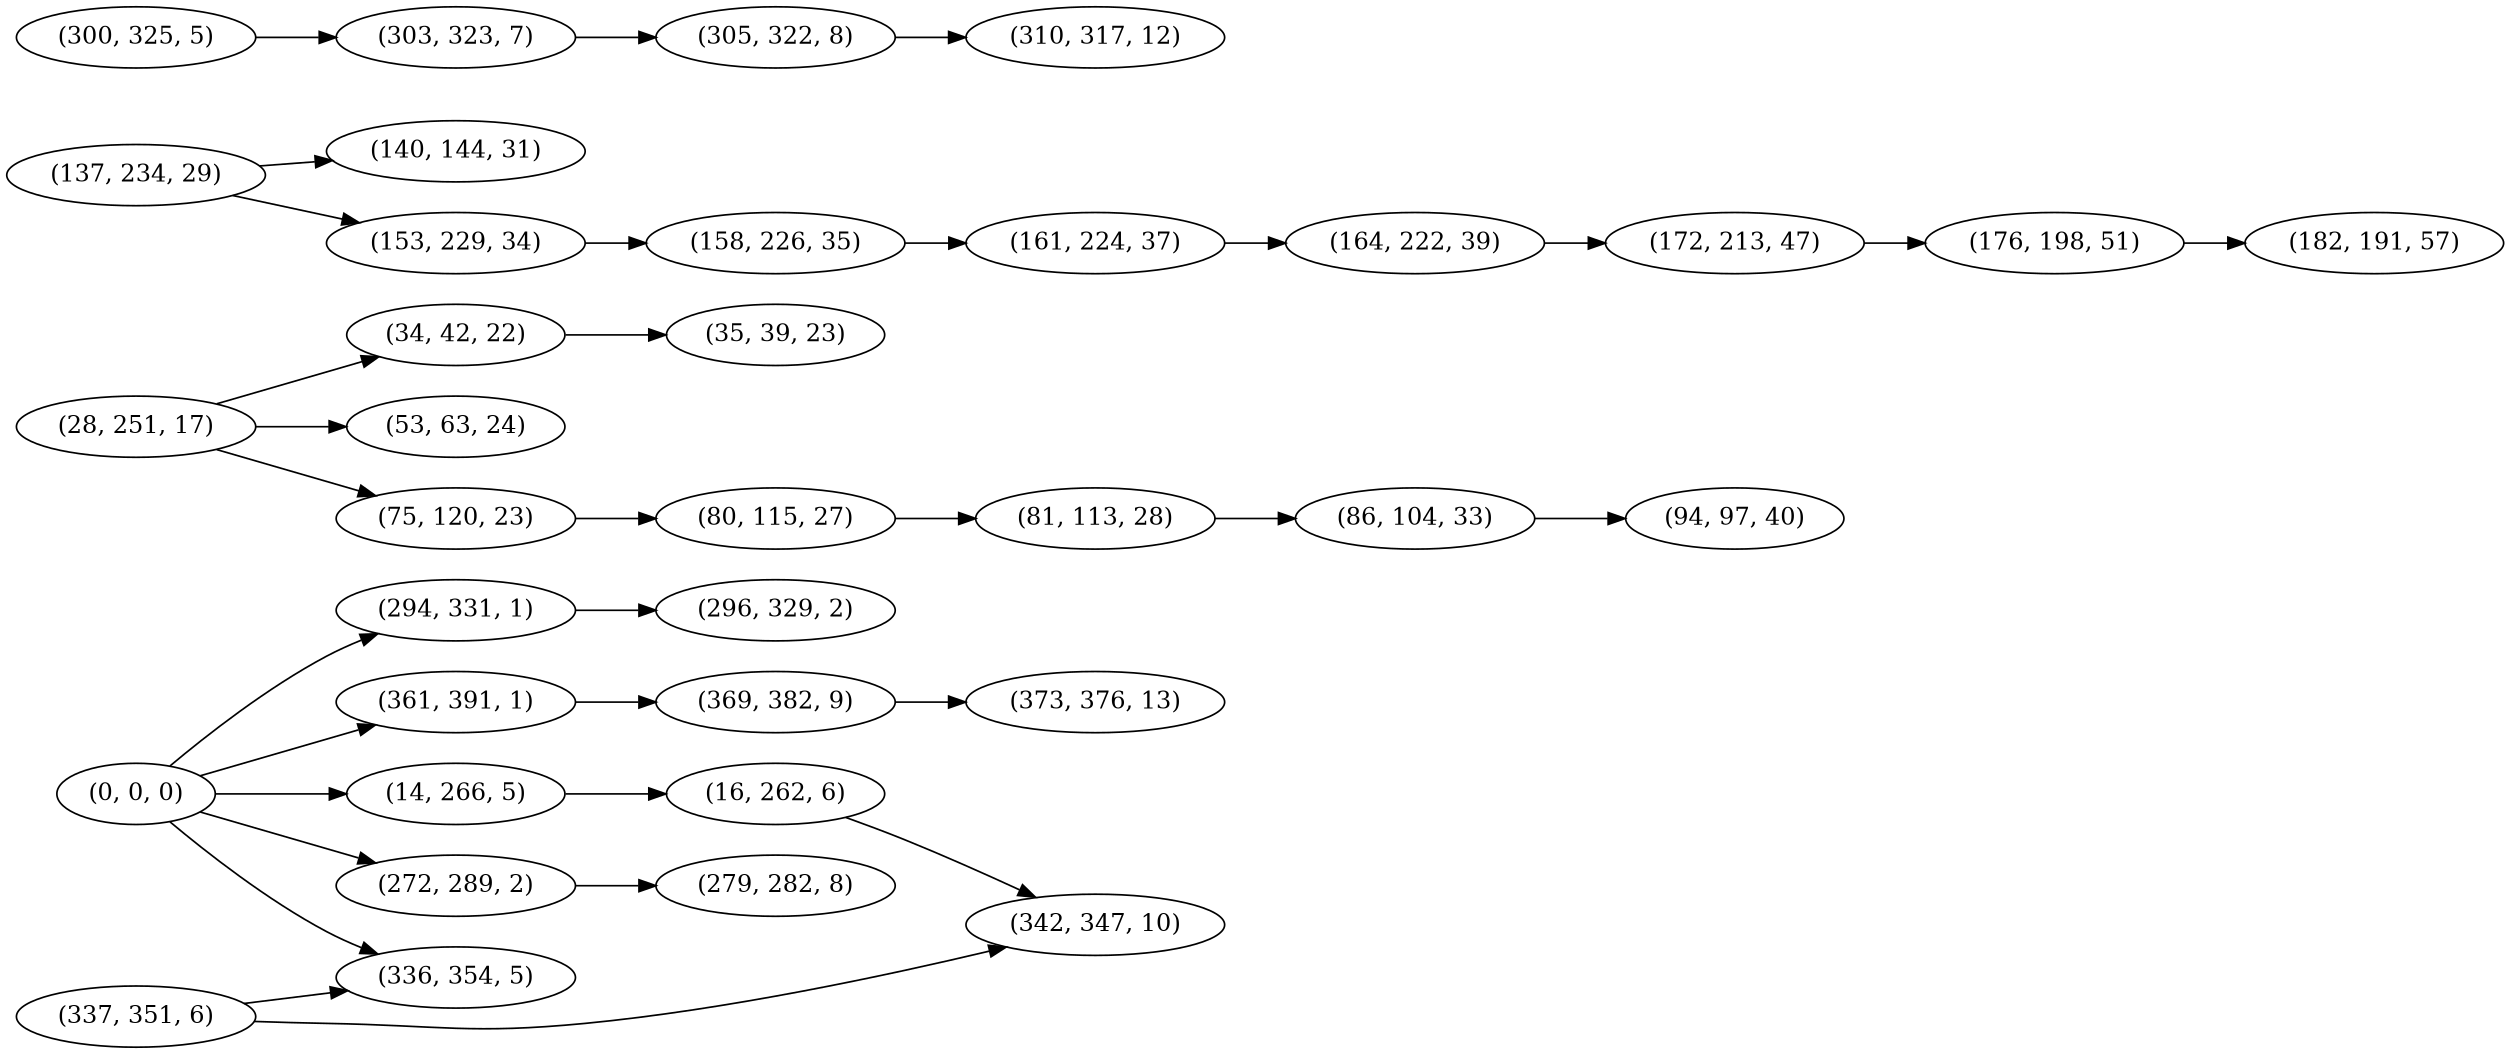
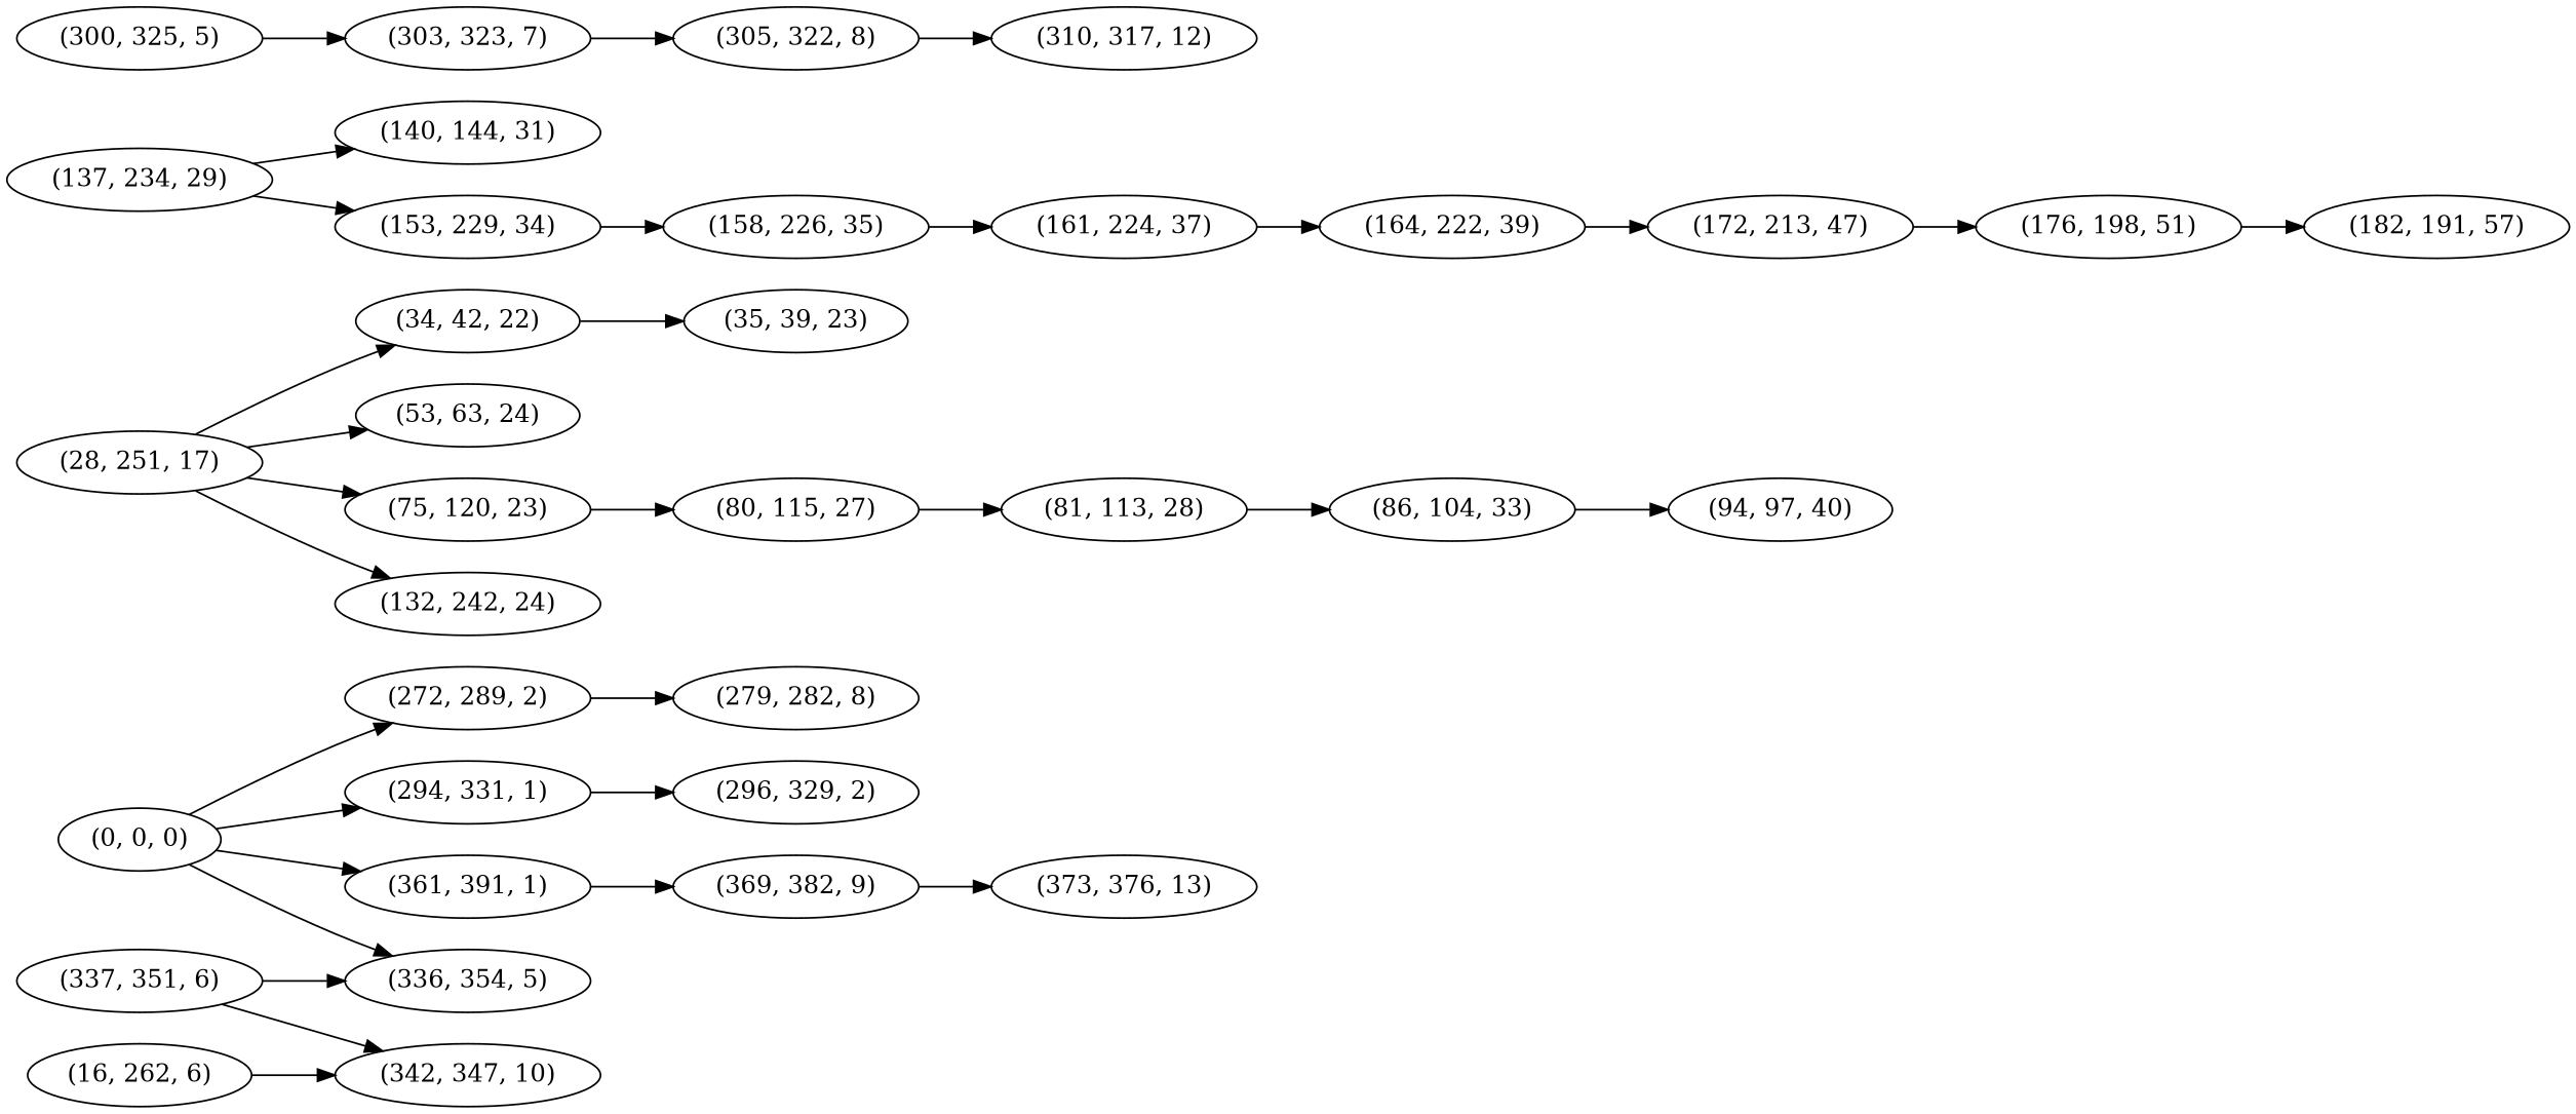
  digraph {
    rankdir=LR
    "(0, 0, 0)"
-   "(14, 266, 5)"
    "(272, 289, 2)"
    "(294, 331, 1)"
    "(336, 354, 5)"
    "(361, 391, 1)"
    "(16, 262, 6)"
    "(279, 282, 8)"
    "(296, 329, 2)"
    "(369, 382, 9)"
    "(342, 347, 10)"
    "(28, 251, 17)"
    "(34, 42, 22)"
    "(53, 63, 24)"
    "(75, 120, 23)"
+   "(132, 242, 24)"
    "(35, 39, 23)"
    "(80, 115, 27)"
    "(81, 113, 28)"
    "(86, 104, 33)"
    "(94, 97, 40)"
    "(137, 234, 29)"
    "(140, 144, 31)"
    "(153, 229, 34)"
    "(158, 226, 35)"
    "(161, 224, 37)"
    "(164, 222, 39)"
    "(172, 213, 47)"
    "(176, 198, 51)"
    "(182, 191, 57)"
    "(300, 325, 5)"
    "(303, 323, 7)"
    "(305, 322, 8)"
    "(310, 317, 12)"
    "(337, 351, 6)"
    "(373, 376, 13)"
-   "(0, 0, 0)" -> "(14, 266, 5)"
    "(0, 0, 0)" -> "(272, 289, 2)"
    "(0, 0, 0)" -> "(294, 331, 1)"
    "(0, 0, 0)" -> "(336, 354, 5)"
    "(0, 0, 0)" -> "(361, 391, 1)"
-   "(14, 266, 5)" -> "(16, 262, 6)"
    "(272, 289, 2)" -> "(279, 282, 8)"
    "(294, 331, 1)" -> "(296, 329, 2)"
    "(361, 391, 1)" -> "(369, 382, 9)"
    "(16, 262, 6)" -> "(342, 347, 10)"
    "(369, 382, 9)" -> "(373, 376, 13)"
    "(28, 251, 17)" -> "(34, 42, 22)"
    "(28, 251, 17)" -> "(53, 63, 24)"
    "(28, 251, 17)" -> "(75, 120, 23)"
+   "(28, 251, 17)" -> "(132, 242, 24)"
    "(34, 42, 22)" -> "(35, 39, 23)"
    "(75, 120, 23)" -> "(80, 115, 27)"
    "(80, 115, 27)" -> "(81, 113, 28)"
    "(81, 113, 28)" -> "(86, 104, 33)"
    "(86, 104, 33)" -> "(94, 97, 40)"
    "(137, 234, 29)" -> "(140, 144, 31)"
    "(137, 234, 29)" -> "(153, 229, 34)"
    "(153, 229, 34)" -> "(158, 226, 35)"
    "(158, 226, 35)" -> "(161, 224, 37)"
    "(161, 224, 37)" -> "(164, 222, 39)"
    "(164, 222, 39)" -> "(172, 213, 47)"
    "(172, 213, 47)" -> "(176, 198, 51)"
    "(176, 198, 51)" -> "(182, 191, 57)"
    "(300, 325, 5)" -> "(303, 323, 7)"
    "(303, 323, 7)" -> "(305, 322, 8)"
    "(305, 322, 8)" -> "(310, 317, 12)"
    "(337, 351, 6)" -> "(336, 354, 5)"
    "(337, 351, 6)" -> "(342, 347, 10)"
  }
